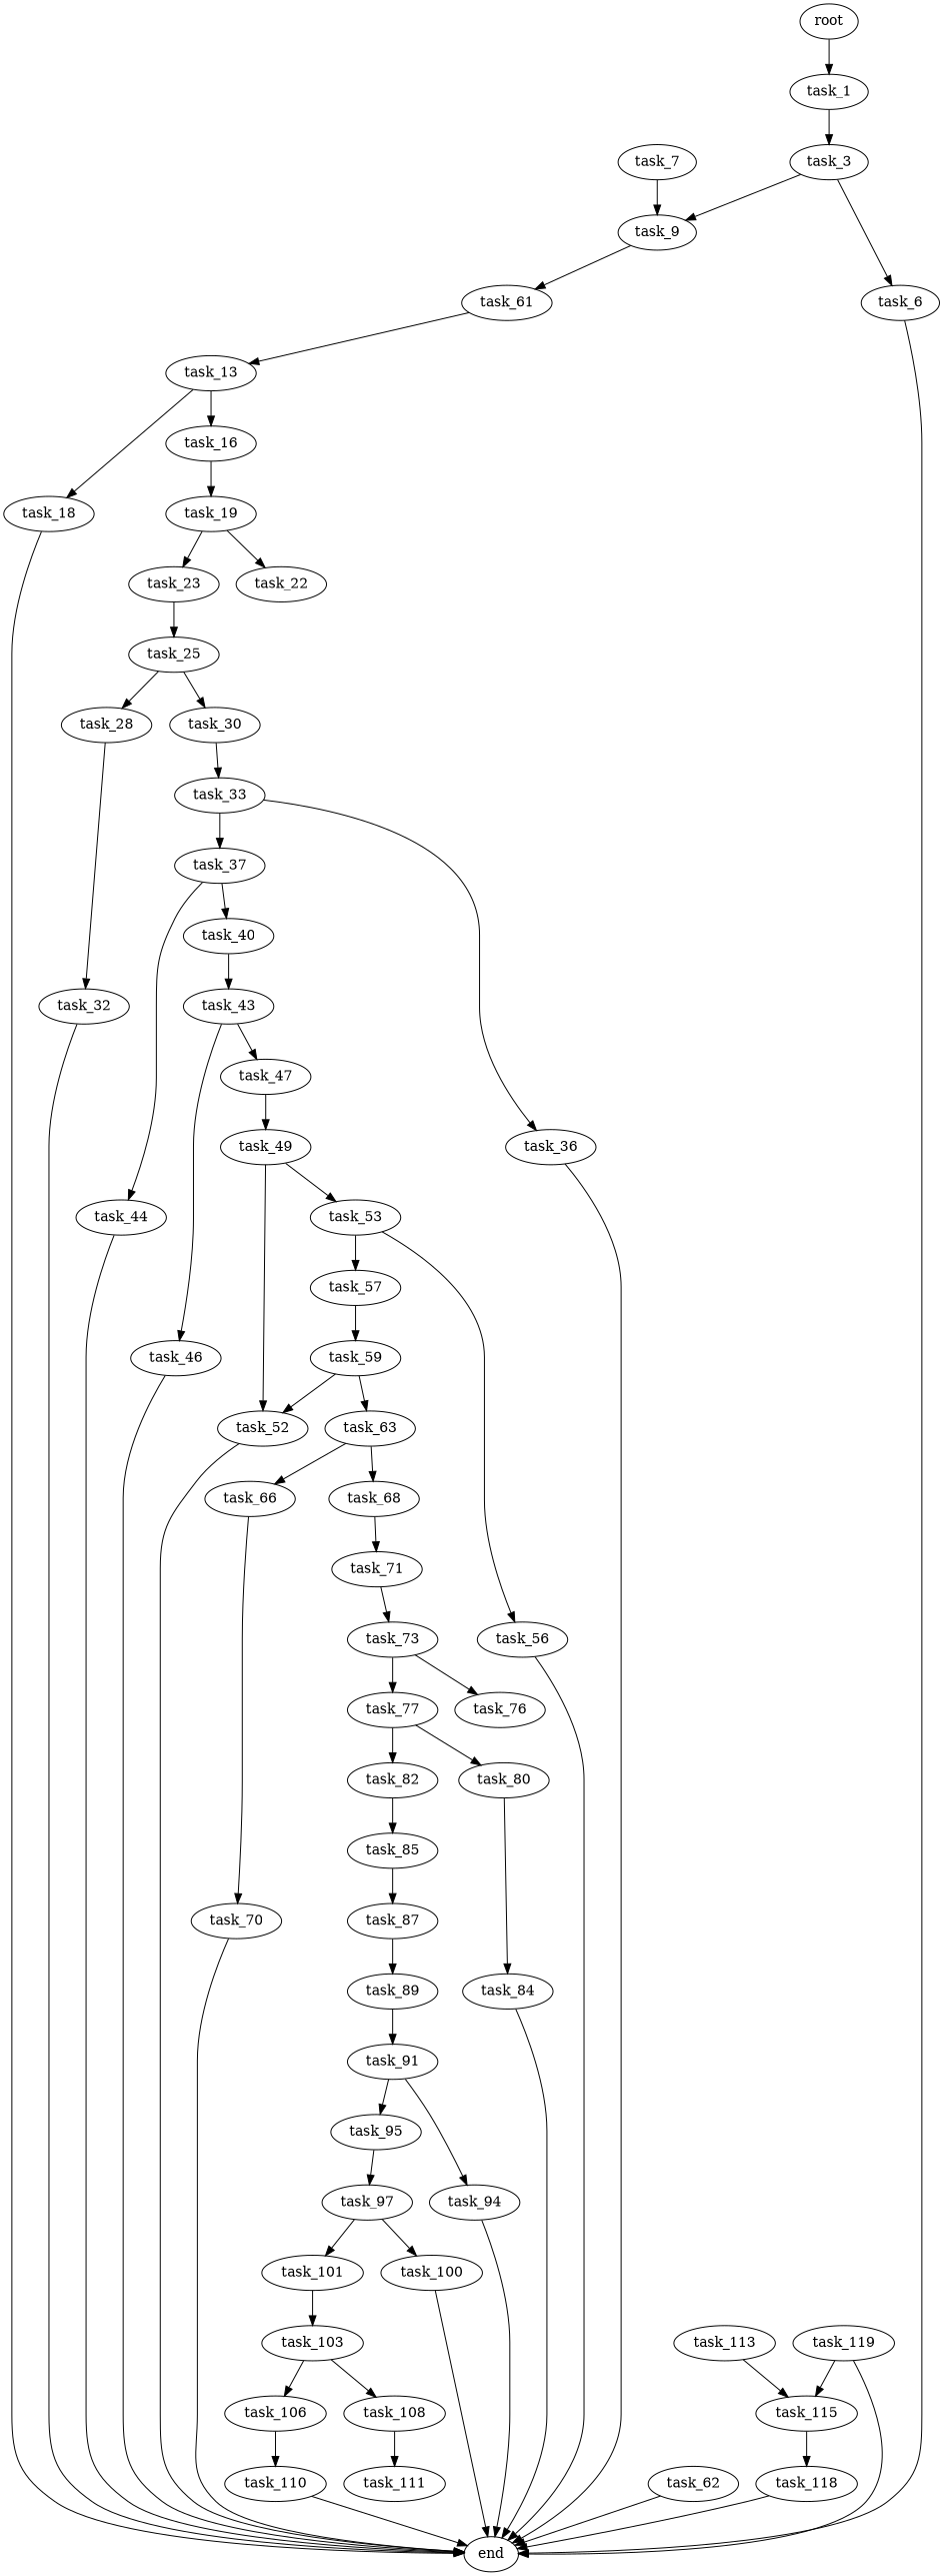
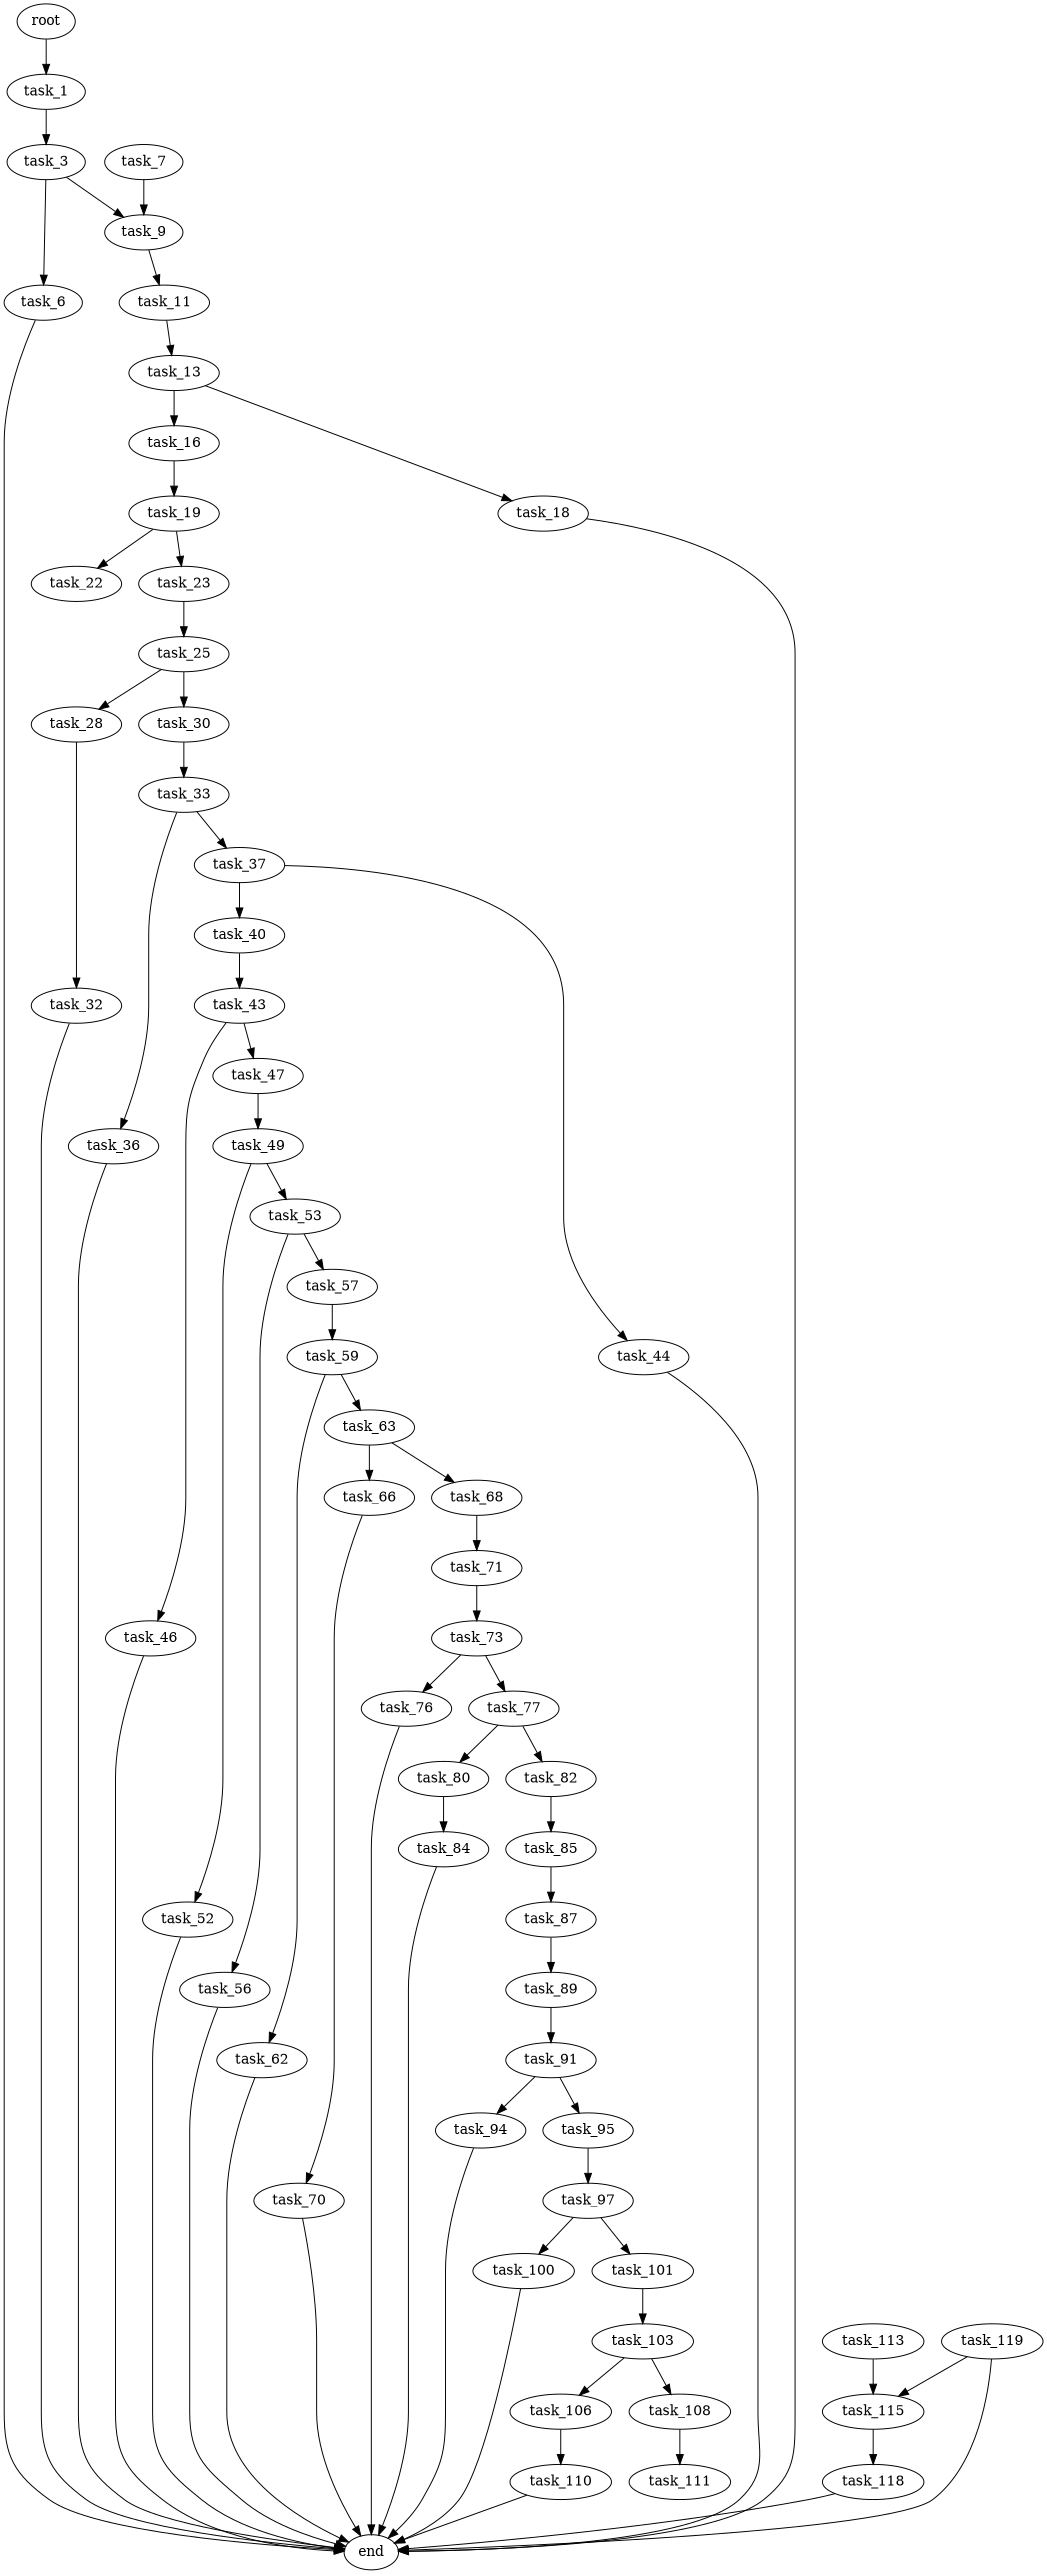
  digraph {
    root
    task_1
    task_3
    task_6
    task_9
    end
    task_7
-   task_11 [label=task_61]
+   task_11
    task_13
    task_16
    task_18
    task_19
    task_22
    task_23
    task_25
    task_28
    task_30
    task_32
    task_33
    task_36
    task_37
    task_40
    n23 [label=task_44]
    task_43
    task_46
    task_47
    task_49
    task_52
    task_53
    task_56
    task_57
    task_59
    task_62
    task_63
    task_66
    task_68
    task_70
    task_71
    task_73
    task_76
    task_77
    task_80
    task_82
    task_84
    task_85
    task_87
    task_89
    task_91
    task_94
    task_95
    task_97
    task_100
    task_101
    task_103
    task_106
    task_108
    task_110
    task_111
    task_113
    task_115
    task_118
    task_119
    root -> task_1
    task_1 -> task_3
    task_3 -> task_6
    task_3 -> task_9
    task_6 -> end
    task_9 -> task_11
    task_7 -> task_9
    task_11 -> task_13
    task_13 -> task_16
    task_13 -> task_18
    task_16 -> task_19
    task_18 -> end
    task_19 -> task_22
    task_19 -> task_23
    task_23 -> task_25
    task_25 -> task_28
    task_25 -> task_30
    task_28 -> task_32
    task_30 -> task_33
    task_32 -> end
    task_33 -> task_36
    task_33 -> task_37
    task_36 -> end
    task_37 -> task_40
    task_37 -> n23
    task_40 -> task_43
    n23 -> end
    task_43 -> task_46
    task_43 -> task_47
    task_46 -> end
    task_47 -> task_49
    task_49 -> task_52
    task_49 -> task_53
    task_52 -> end
    task_53 -> task_56
    task_53 -> task_57
    task_56 -> end
    task_57 -> task_59
-   task_59 -> task_52
+   task_59 -> task_62
    task_59 -> task_63
    task_62 -> end
    task_63 -> task_66
    task_63 -> task_68
    task_66 -> task_70
    task_68 -> task_71
    task_70 -> end
    task_71 -> task_73
    task_73 -> task_76
    task_73 -> task_77
+   task_76 -> end
    task_77 -> task_80
    task_77 -> task_82
    task_80 -> task_84
    task_82 -> task_85
    task_84 -> end
    task_85 -> task_87
    task_87 -> task_89
    task_89 -> task_91
    task_91 -> task_94
    task_91 -> task_95
    task_94 -> end
    task_95 -> task_97
    task_97 -> task_100
    task_97 -> task_101
    task_100 -> end
    task_101 -> task_103
    task_103 -> task_106
    task_103 -> task_108
    task_106 -> task_110
    task_108 -> task_111
    task_110 -> end
    task_113 -> task_115
    task_115 -> task_118
    task_118 -> end
    task_119 -> end
    task_119 -> task_115
  }
